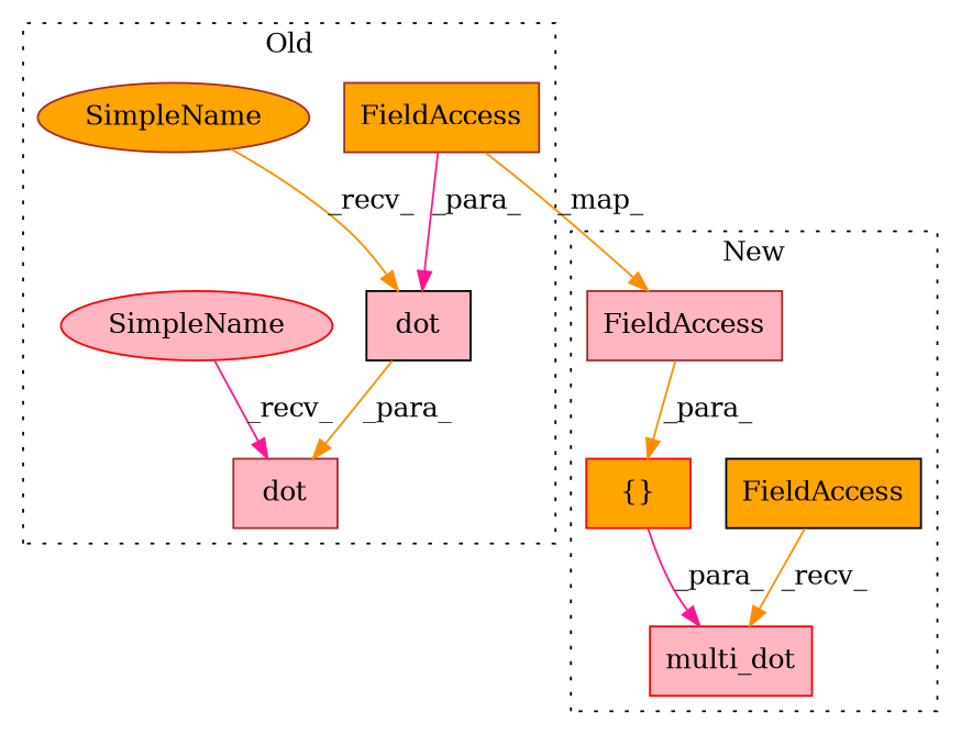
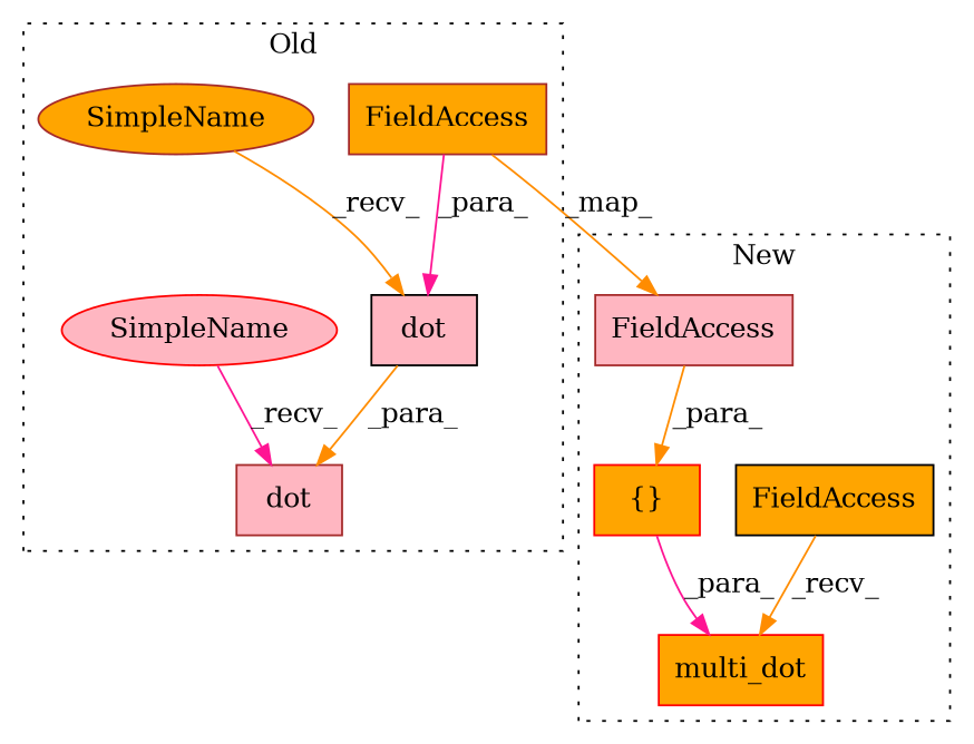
  digraph {
    node [a=32 l="4,1" shape=box style=filled fillcolor=lightpink color=brown]
    edge [color=darkorange]
    n1 [label=dot s="5055,5159"]
    n2 [label=dot s="5069,5158" color=black]
    n3 [a=22 l=3 label=FieldAccess s=5155 fillcolor=orange]
    n4 [a=42 l=5 label=SimpleName s=5063 shape=ellipse fillcolor=orange]
    n5 [a=42 l=5 label=SimpleName s=5049 shape=ellipse color=red]
-   n6 [l="10,1" label=multi_dot s="5058,5172" color=red]
+   n6 [l="10,1" label=multi_dot s="5058,5172" fillcolor=orange color=red]
    n7 [a=22 l=12 label=FieldAccess s=5045 fillcolor=orange color=black]
    n8 [a=4 l="1,1" label="{}" s="5077,5171" fillcolor=orange color=red]
    n9 [a=22 l=3 label=FieldAccess s=5166]
    subgraph cluster_1 {
      label=Old
      style=dotted
      n1
      n2
      n3
      n4
      n5
    }
    subgraph cluster_2 {
      label=New
      style=dotted
      n6
      n7
      n8
      n9
    }
    n2 -> n1 [label=_para_]
    n3 -> n2 [label=_para_ color=deeppink]
    n3 -> n9 [label=_map_]
    n4 -> n2 [label=_recv_]
    n5 -> n1 [label=_recv_ color=deeppink]
    n7 -> n6 [label=_recv_]
    n8 -> n6 [label=_para_ color=deeppink]
    n9 -> n8 [label=_para_]
  }
